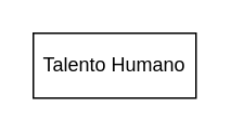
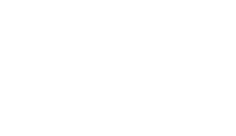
  <mxCell id="0" />
  <mxCell id="1" parent="0" />
- <mxCell id="2" value="Talento Humano" style="whiteSpace=wrap;html=1;align=center;" vertex="1" parent="1"><mxGeometry x="20" y="20" width="100" height="40" as="geometry" /></mxCell>
